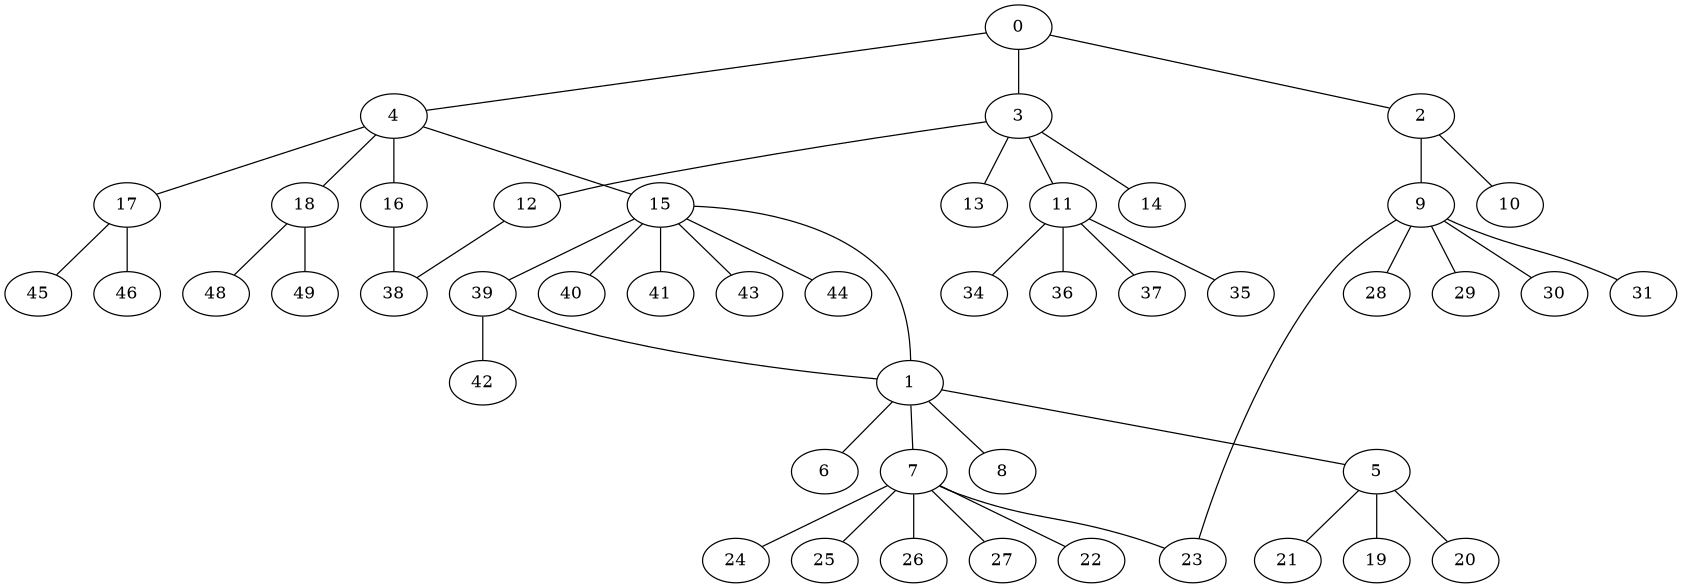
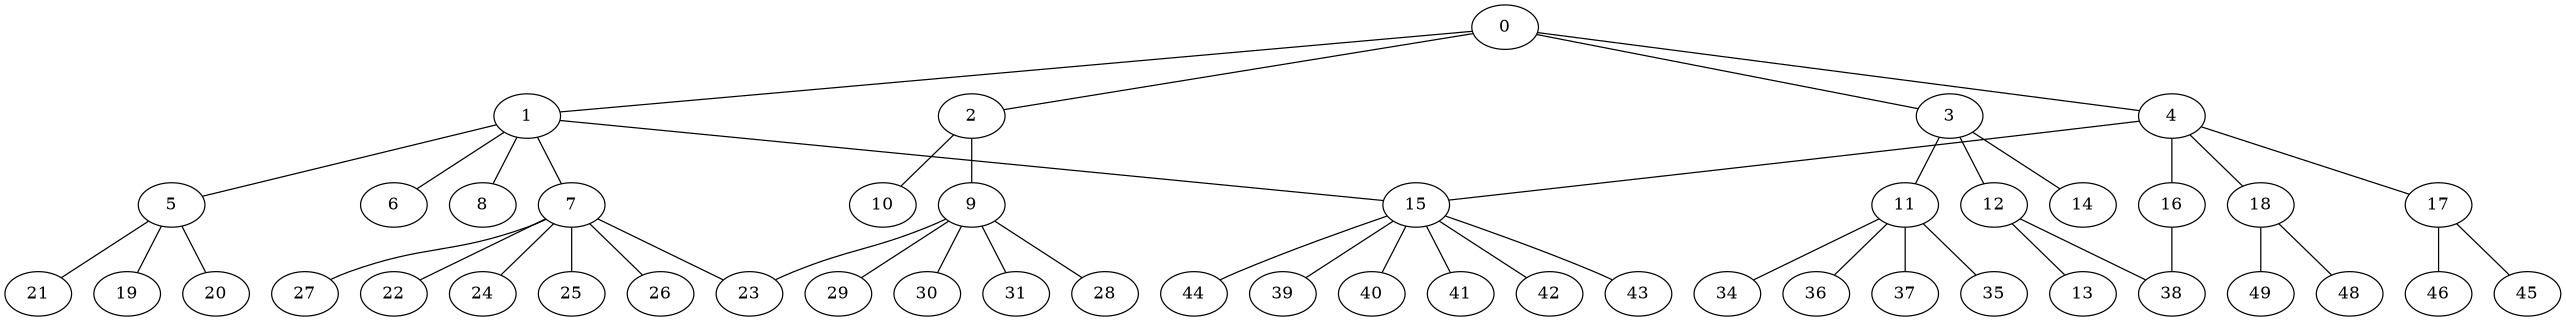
  graph {
    0
    1
    2
    3
    4
    8
    5
    6
    7
    15
    9
    10
    11
    12
    13
    14
    16
    18
    17
    19
    20
    21
    22
    23
    24
    25
    26
    27
    28
    29
    30
    31
    34
    36
    37
    35
    38
    48
    49
    45
    46
    39
    40
    41
    42
    43
    44
-   39 -- 1
+   0 -- 1
    0 -- 2
    0 -- 3
    0 -- 4
    1 -- 8
    1 -- 5
    1 -- 6
    1 -- 7
    1 -- 15
    2 -- 9
    2 -- 10
    3 -- 11
    3 -- 12
-   3 -- 13
+   12 -- 13
    3 -- 14
    4 -- 15
    4 -- 16
    4 -- 18
    4 -- 17
    5 -- 19
    5 -- 20
    5 -- 21
    7 -- 22
    7 -- 23
    7 -- 24
    7 -- 25
    7 -- 26
    7 -- 27
    15 -- 39
    15 -- 40
    15 -- 41
-   39 -- 42
+   15 -- 42
    15 -- 43
    15 -- 44
    9 -- 23
    9 -- 28
    9 -- 29
    9 -- 30
    9 -- 31
    11 -- 34
    11 -- 36
    11 -- 37
    11 -- 35
    12 -- 38
    16 -- 38
    18 -- 48
    18 -- 49
    17 -- 45
    17 -- 46
  }
